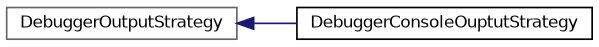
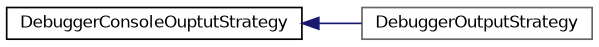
  digraph {
    rankdir=LR
    node [fillcolor=white fontname=Helvetica fontsize=10 shape=record style=filled]
    n1 [color=gray40 height=0.2 label=DebuggerOutputStrategy width=0.4]
    n2 [color=black height=0.2 label=DebuggerConsoleOuptutStrategy width=0.4]
-   n1 -> n2 [color=midnightblue dir=back fontname=Helvetica fontsize=10 labelfontname=Helvetica labelfontsize=10 style=solid]
+   n2 -> n1 [color=midnightblue dir=back fontname=Helvetica fontsize=10 labelfontname=Helvetica labelfontsize=10 style=solid]
  }
